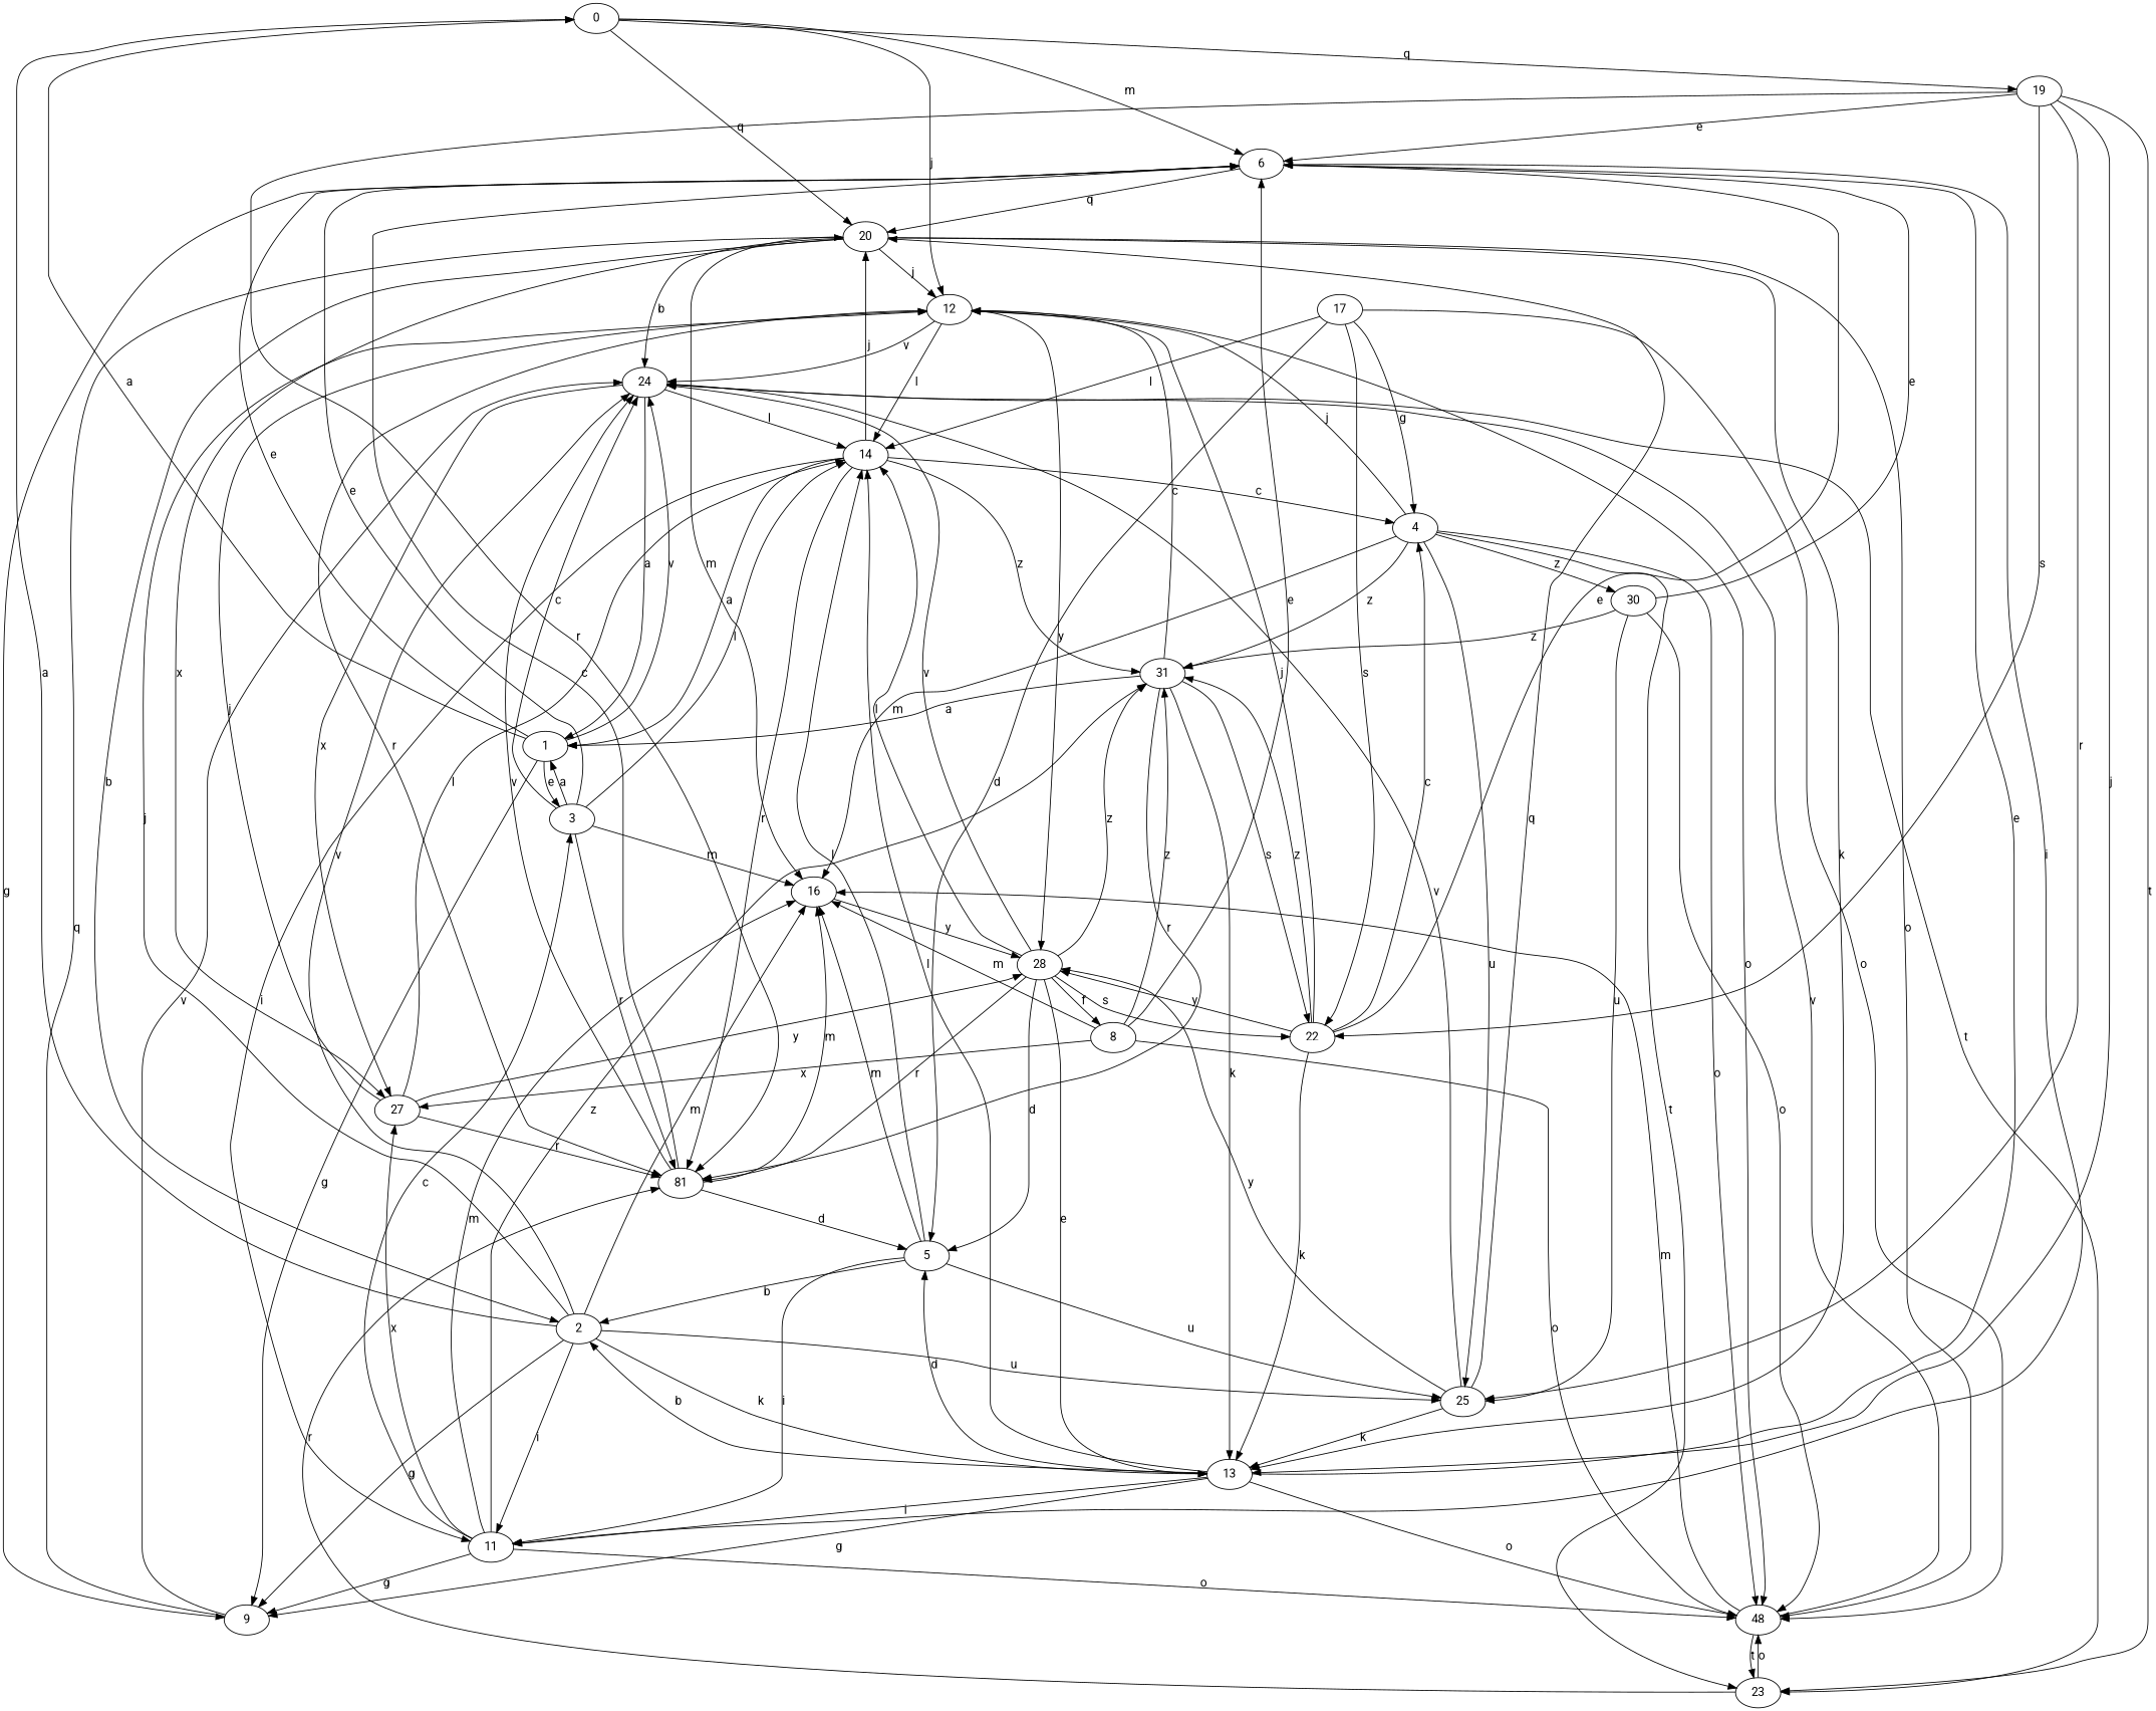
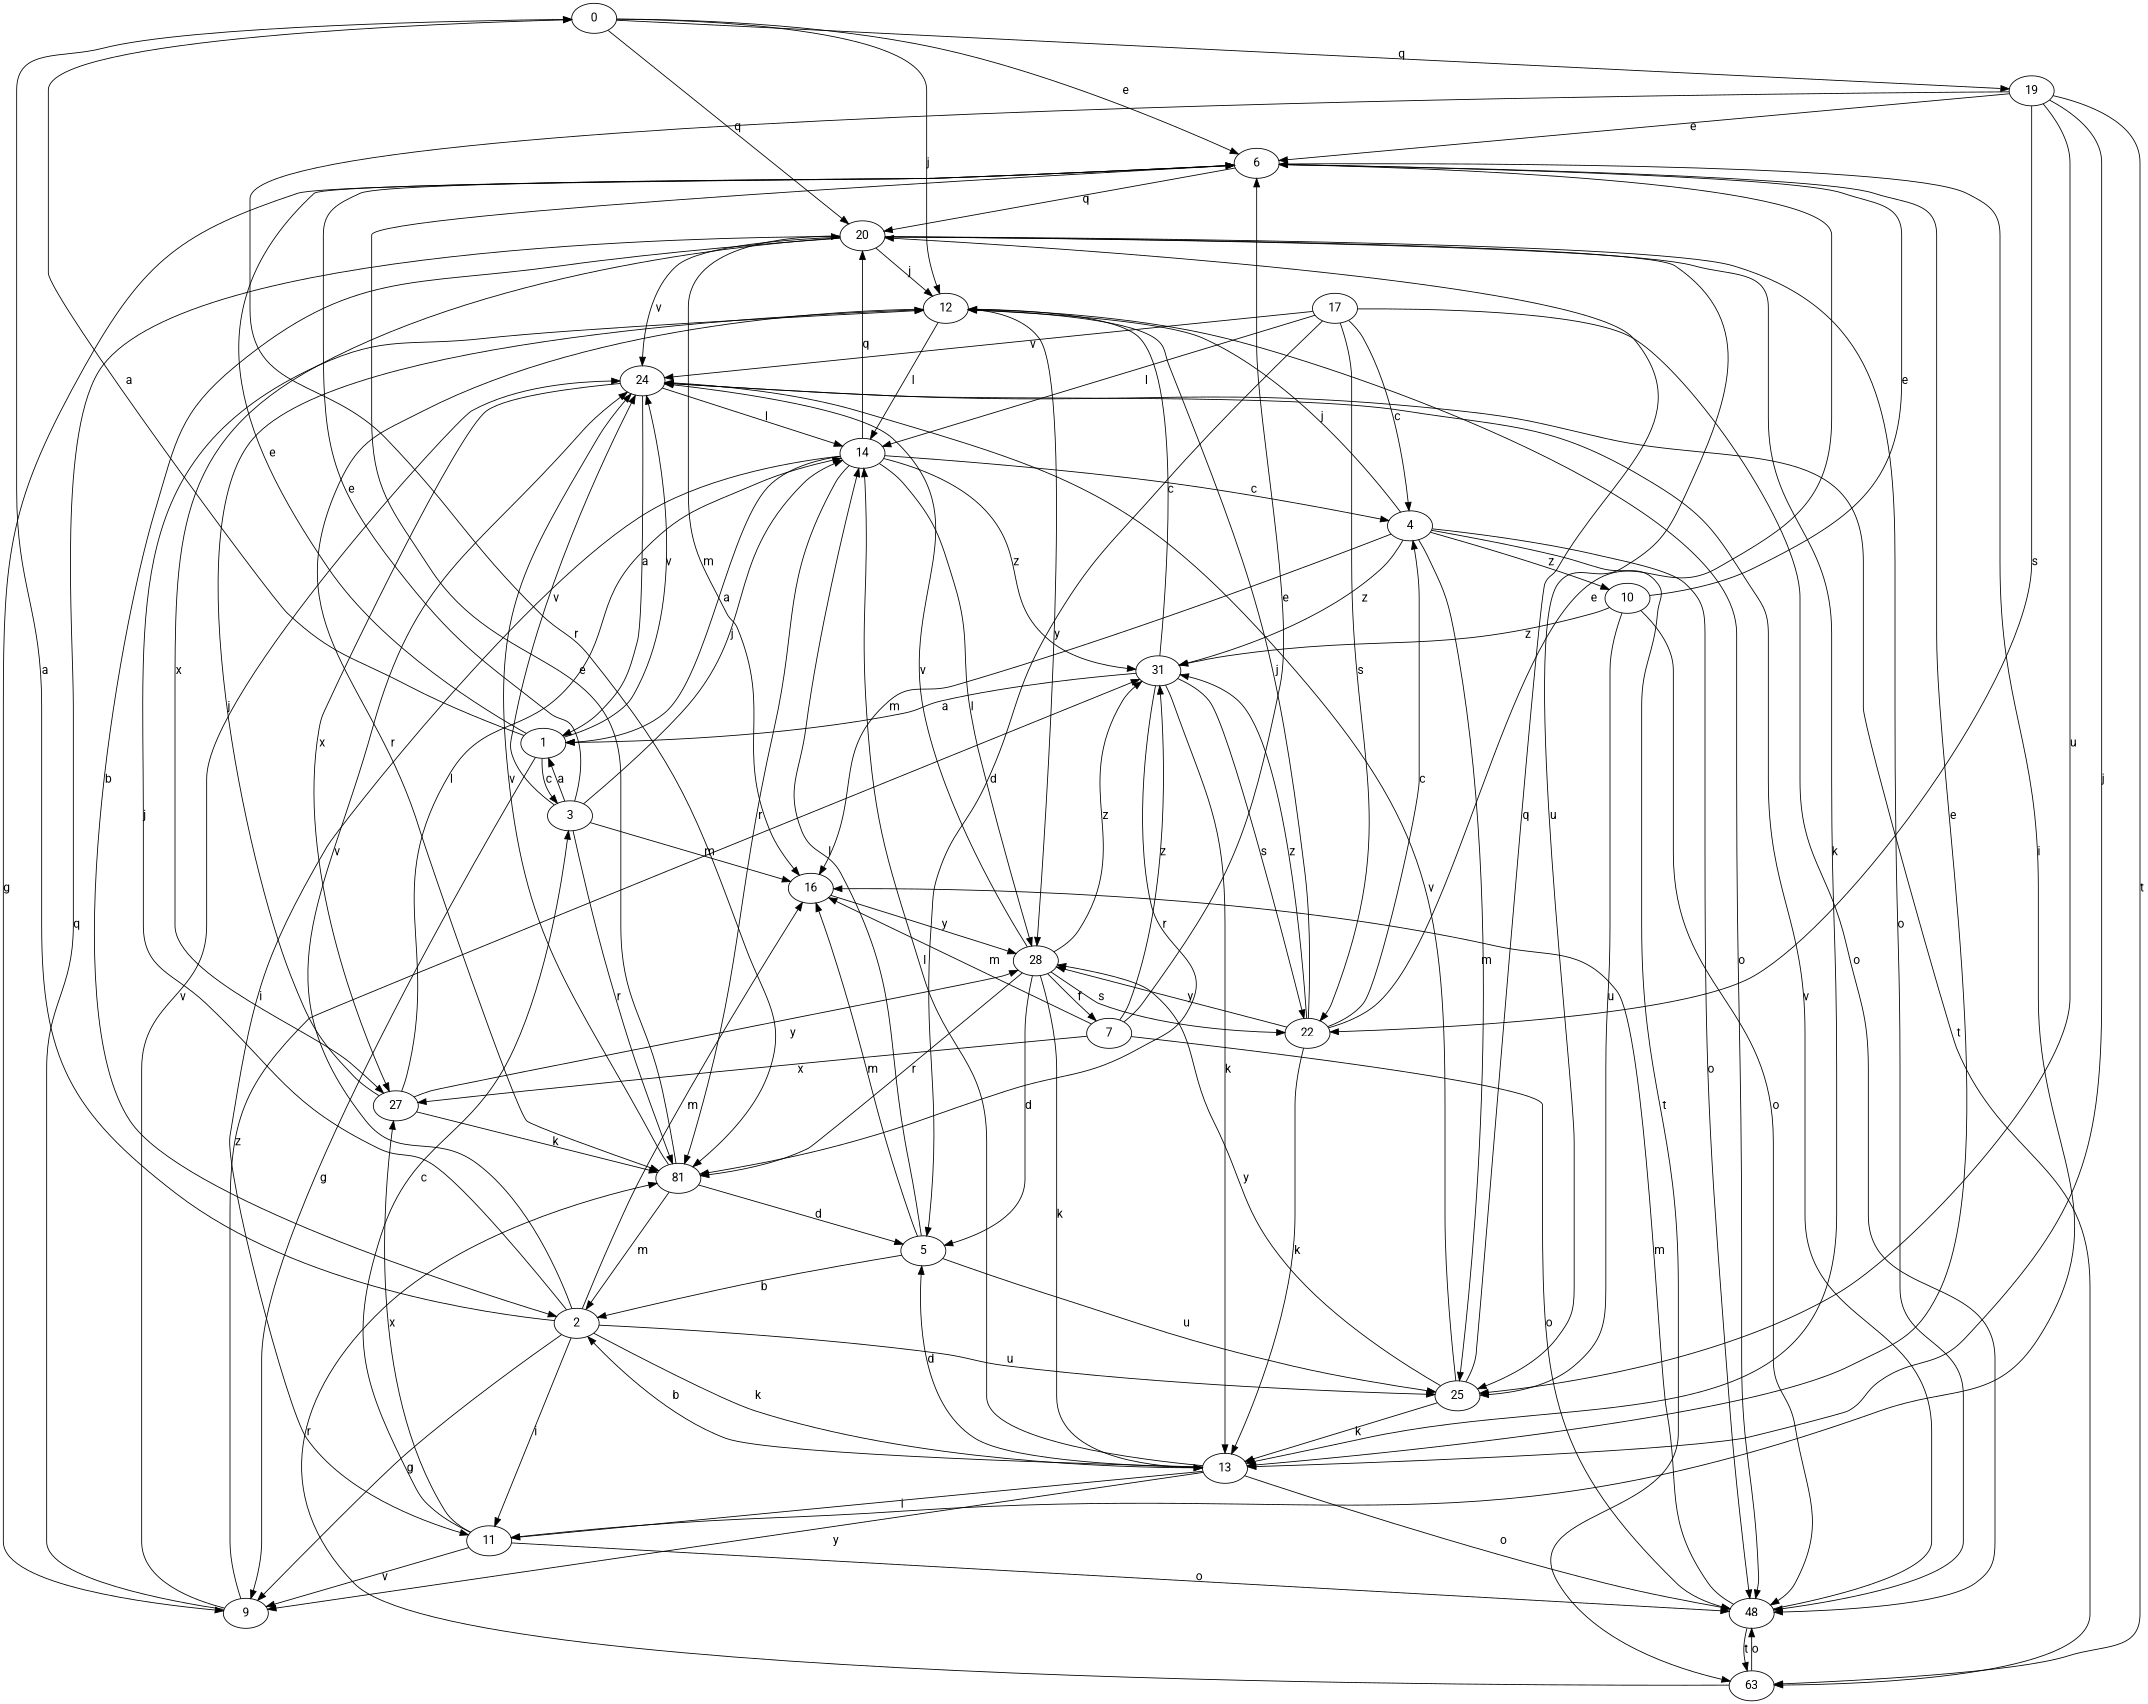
  strict digraph {
    fontname=Roboto
    node [fontname=Roboto]
    edge [fontname=Roboto]
    0
    6
    12
    19
    20
    9
    11
    n8 [label=24]
    14
    n10 [label=81]
    n11 [label=48]
    28
    13
    25
-   23
+   23 [label=63]
    22
    2
    16
    27
    1
    3
    31
    5
    4
    17
-   30
-   7 [label=8]
-   0 -> 6 [label=m]
+   30 [label=10]
+   7
+   0 -> 6 [label=e]
    0 -> 12 [label=j]
    0 -> 19 [label=q]
    0 -> 20 [label=q]
    6 -> 20 [label=q]
    6 -> 9 [label=g]
    6 -> 11 [label=i]
-   12 -> n8 [label=v]
+   17 -> n8 [label=v]
    12 -> 14 [label=l]
    12 -> n10 [label=r]
    12 -> n11 [label=o]
    12 -> 28 [label=y]
    19 -> 6 [label=e]
    19 -> n10 [label=r]
    19 -> 13 [label=j]
-   19 -> 25 [label=r]
+   19 -> 25 [label=u]
    19 -> 23 [label=t]
    19 -> 22 [label=s]
    20 -> 12 [label=j]
-   20 -> n8 [label=b]
+   20 -> n8 [label=v]
    20 -> n11 [label=o]
    20 -> 13 [label=k]
+   20 -> 25 [label=u]
    20 -> 2 [label=b]
    20 -> 16 [label=m]
    20 -> 27 [label=x]
    9 -> 20 [label=q]
    9 -> n8 [label=v]
-   11 -> 31 [label=z]
-   11 -> 9 [label=g]
+   9 -> 31 [label=z]
+   11 -> 9 [label=v]
    11 -> n11 [label=o]
-   11 -> 16 [label=m]
    11 -> 27 [label=x]
    11 -> 3 [label=c]
    n8 -> 14 [label=l]
    n8 -> 23 [label=t]
    n8 -> 27 [label=x]
    n8 -> 1 [label=a]
-   14 -> 20 [label=j]
+   14 -> 20 [label=q]
    14 -> 11 [label=i]
    14 -> n10 [label=r]
    14 -> 1 [label=a]
    14 -> 31 [label=z]
    14 -> 4 [label=c]
-   n10 -> 6 [label=c]
+   n10 -> 6 [label=e]
    n10 -> n8 [label=v]
-   n10 -> 16 [label=m]
+   n10 -> 2 [label=m]
    n10 -> 5 [label=d]
    n11 -> n8 [label=v]
    n11 -> 23 [label=t]
    n11 -> 16 [label=m]
    28 -> n8 [label=v]
-   28 -> 14 [label=l]
+   14 -> 28 [label=l]
    28 -> n10 [label=r]
-   28 -> 13 [label=e]
+   28 -> 13 [label=k]
    28 -> 22 [label=s]
    28 -> 31 [label=z]
    28 -> 5 [label=d]
    28 -> 7 [label=f]
-   13 -> 6 [label=e]
-   13 -> 9 [label=g]
+   6 -> 13 [label=e]
+   13 -> 9 [label=y]
    13 -> 11 [label=i]
    13 -> 14 [label=l]
    13 -> n11 [label=o]
    13 -> 2 [label=b]
    13 -> 5 [label=d]
    25 -> 20 [label=q]
    25 -> n8 [label=v]
    25 -> 28 [label=y]
    25 -> 13 [label=k]
    23 -> n10 [label=r]
    23 -> n11 [label=o]
    22 -> 6 [label=e]
    22 -> 12 [label=j]
    22 -> 28 [label=y]
    22 -> 13 [label=k]
    22 -> 31 [label=z]
    22 -> 4 [label=c]
    2 -> 0 [label=a]
    2 -> 12 [label=j]
    2 -> 9 [label=g]
    2 -> 11 [label=i]
    2 -> n8 [label=v]
    2 -> 13 [label=k]
    2 -> 25 [label=u]
    2 -> 16 [label=m]
    16 -> 28 [label=y]
    27 -> 12 [label=j]
    27 -> 14 [label=l]
-   27 -> n10 [label=r]
+   27 -> n10 [label=k]
    27 -> 28 [label=y]
    1 -> 0 [label=a]
    1 -> 6 [label=e]
    1 -> 9 [label=g]
    1 -> n8 [label=v]
-   1 -> 3 [label=e]
+   1 -> 3 [label=c]
    3 -> 6 [label=e]
-   3 -> n8 [label=c]
-   3 -> 14 [label=l]
+   3 -> n8 [label=v]
+   3 -> 14 [label=j]
    3 -> n10 [label=r]
    3 -> 16 [label=m]
    3 -> 1 [label=a]
    31 -> 12 [label=c]
    31 -> n10 [label=r]
    31 -> 13 [label=k]
    31 -> 22 [label=s]
    31 -> 1 [label=a]
-   5 -> 11 [label=i]
    5 -> 14 [label=l]
    5 -> 25 [label=u]
    5 -> 2 [label=b]
    5 -> 16 [label=m]
    4 -> 12 [label=j]
    4 -> n11 [label=o]
-   4 -> 25 [label=u]
+   4 -> 25 [label=m]
    4 -> 23 [label=t]
    4 -> 16 [label=m]
    4 -> 31 [label=z]
    4 -> 30 [label=z]
    17 -> 14 [label=l]
    17 -> n11 [label=o]
    17 -> 22 [label=s]
    17 -> 5 [label=d]
-   17 -> 4 [label=g]
+   17 -> 4 [label=c]
    30 -> 6 [label=e]
    30 -> n11 [label=o]
    30 -> 25 [label=u]
    30 -> 31 [label=z]
    7 -> 6 [label=e]
    7 -> n11 [label=o]
    7 -> 16 [label=m]
    7 -> 27 [label=x]
    7 -> 31 [label=z]
  }
